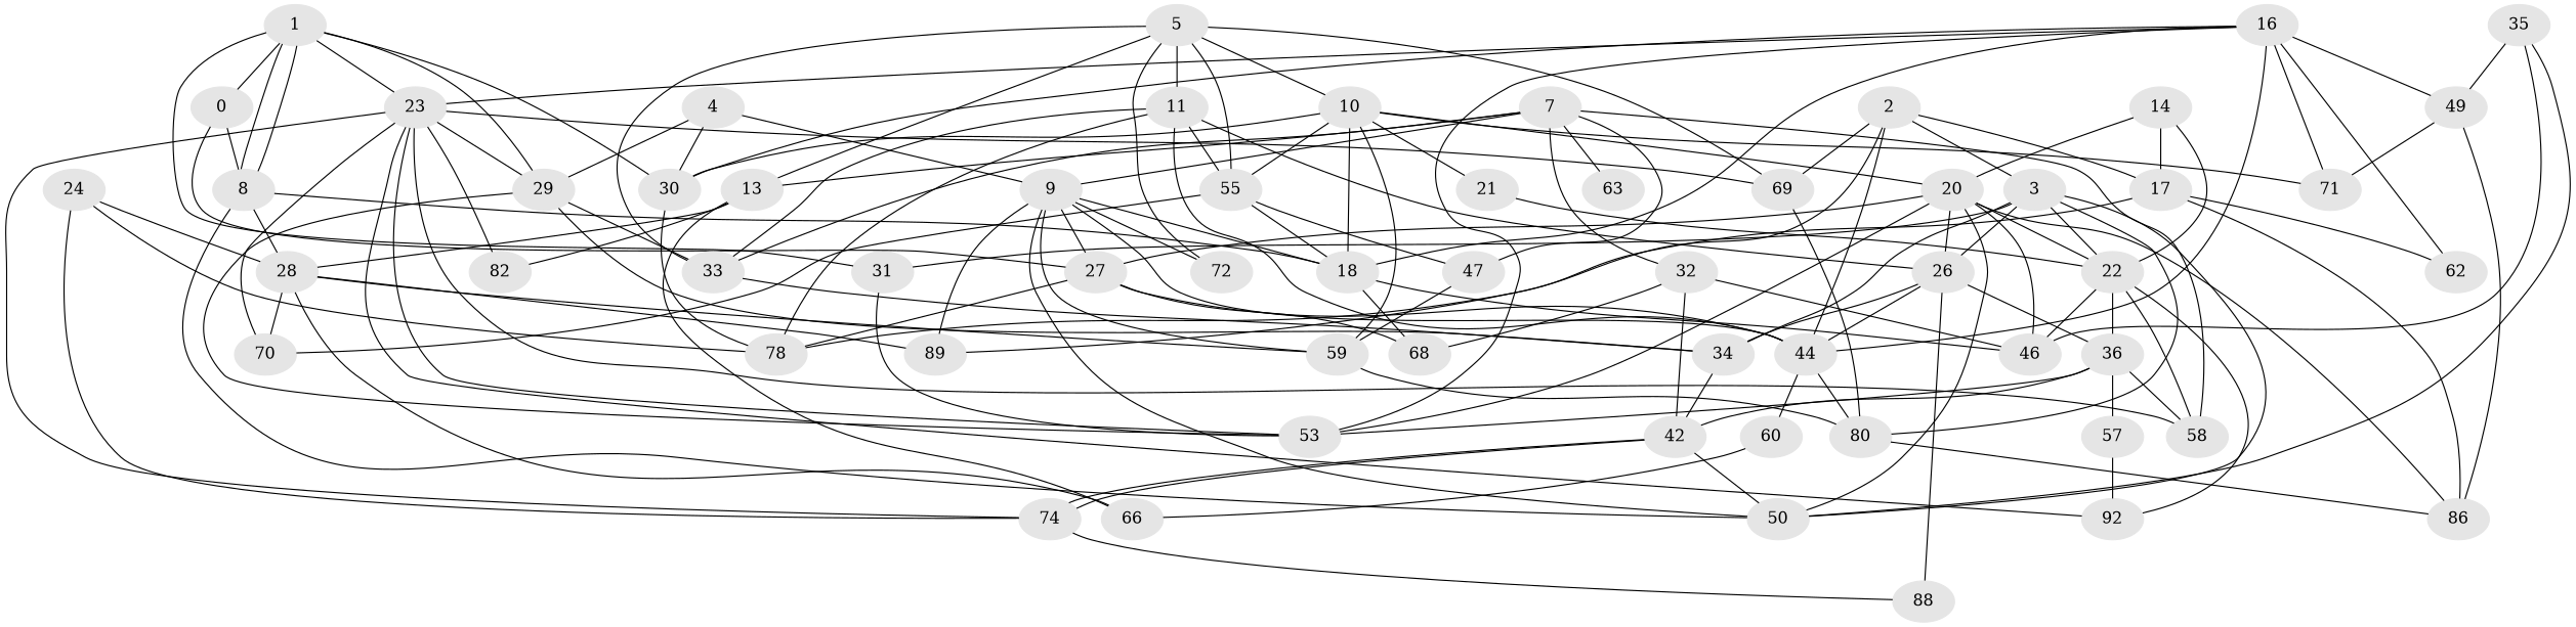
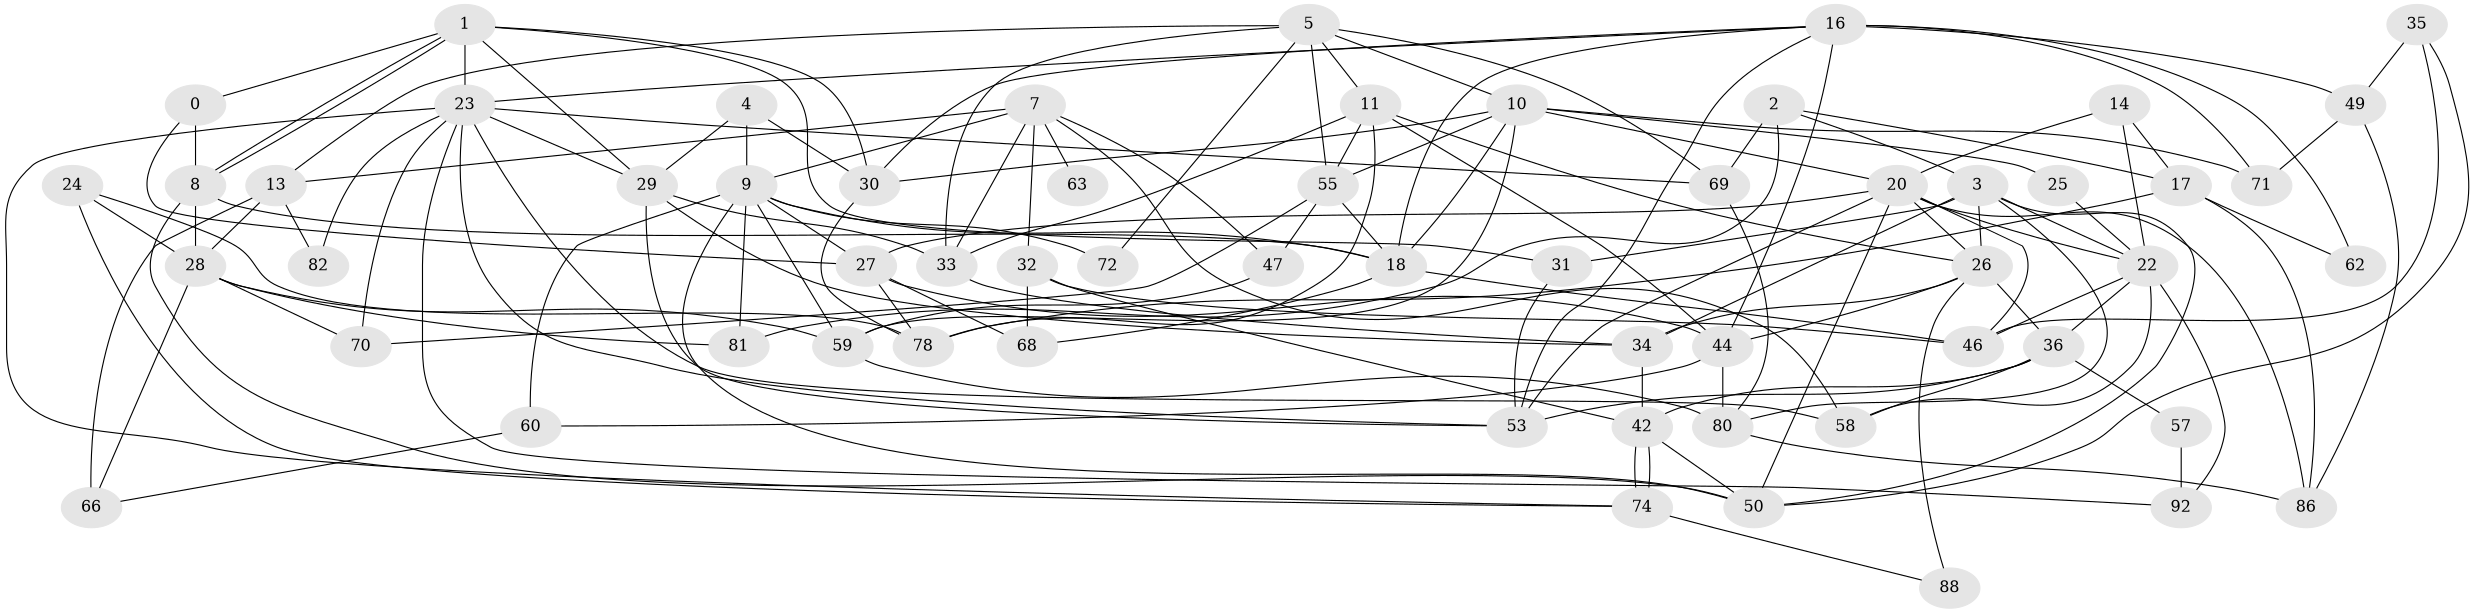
  graph {
    node [color=gray90 style=filled]
    1 [super="+43"]
    n2 [label=0 super="+56"]
    8
    23 [super="+45"]
    29 [super="+37"]
    30 [super="+40"]
    31
    27 [super="+54"]
    50 [super="+85"]
    18 [super="+41"]
    28 [super="+91"]
    69
    58
    82
    70
    53 [super="+65"]
    92
    74
    34 [super="+75"]
    33 [super="+39"]
    78 [super="+86"]
    2 [super="+19"]
    3 [super="+83"]
    17 [super="+52"]
    44 [super="+48"]
-   89
+   89 [label=81]
    22 [super="+79"]
    26 [super="+73"]
    80
    62
    n31 [label=86]
    n32 [label=60]
    46 [super="+76"]
    36 [super="+77"]
    88
    42 [super="+55"]
    9 [super="+12"]
    72
    59 [super="+90"]
    4
    5 [super="+60"]
    10 [super="+67"]
    11 [super="+87"]
    13 [super="+25"]
    n45 [label=55 super="+38"]
    20 [super="+51"]
-   21
+   21 [label=25]
    71
    66
    47
    68
    7 [super="+84"]
    32
    63
    14
    16 [super="+61"]
    49
    57
    24
    35
    1 -- n2
    1 -- 8
    1 -- 8
    1 -- 23
    1 -- 29
    1 -- 30
    1 -- 31
    n2 -- 8
    n2 -- 27
    8 -- 50
    8 -- 18
    8 -- 28
    23 -- 29
    23 -- 69
    23 -- 58
    23 -- 82
    23 -- 70
    23 -- 53
    23 -- 92
    23 -- 74
    29 -- 53
    29 -- 34
    29 -- 33
    30 -- 78
    31 -- 53
    27 -- 78
    27 -- 44
    27 -- 68
    18 -- 46
    18 -- 68
    28 -- 70
    28 -- 89
    28 -- 59
    28 -- 66
    69 -- 80
    74 -- 88
    34 -- 42
    33 -- 34
    2 -- 69
    2 -- 3
    2 -- 17
-   2 -- 44
    2 -- 89
    3 -- 31
    3 -- 50
    3 -- 34
    3 -- 22
    3 -- 26
    3 -- 80
    17 -- 78
    17 -- 62
    17 -- n31
    44 -- 80
    44 -- n32
    22 -- 58
    22 -- 92
    22 -- 46
    22 -- 36
    26 -- 34
    26 -- 44
    26 -- 36
    26 -- 88 [weight=2]
    80 -- n31
    n32 -- 66
    36 -- 58
    36 -- 53
    36 -- 42
    36 -- 57
    42 -- 50
    42 -- 74
    42 -- 74
    9 -- 27
    9 -- 50
    9 -- 18
-   9 -- 44
+   9 -- n32
    9 -- 89
    9 -- 72
    9 -- 59
    59 -- 80
    4 -- 29
    4 -- 30
    4 -- 9
    5 -- 69
    5 -- 33
    5 -- 72
    5 -- 10
    5 -- 11
    5 -- 13
    5 -- n45
    10 -- 30
    10 -- 18
    10 -- 59
    10 -- n45
    10 -- 20
    10 -- 21
    10 -- 71
    11 -- 33
    11 -- 78
    11 -- 44
    11 -- 26
    11 -- n45
    13 -- 28
    13 -- 82
    13 -- 66
    n45 -- 18
    n45 -- 70
    n45 -- 47
    20 -- 27
    20 -- 50
    20 -- 53
    20 -- 22
    20 -- 26
    20 -- n31
    20 -- 46
    21 -- 22
    47 -- 59
    7 -- 58
    7 -- 33
    7 -- 9
    7 -- 13
    7 -- 47
    7 -- 32
    7 -- 63
    32 -- 46
    32 -- 42
    32 -- 68
    14 -- 17
    14 -- 22
    14 -- 20
    16 -- 23
    16 -- 30
    16 -- 18
    16 -- 53
    16 -- 44
    16 -- 62
    16 -- 71 [weight=2]
    16 -- 49
    49 -- n31
    49 -- 71
    57 -- 92
    24 -- 28
    24 -- 74
    24 -- 78
    35 -- 50
    35 -- 46
    35 -- 49
  }
